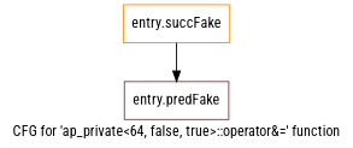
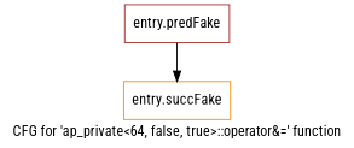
  digraph {
    label="CFG for 'ap_private\<64, false, true\>::operator&=' function"
    fontname="Roboto Condensed"
    node [shape=record fontname="Roboto Condensed"]
    n1 [label="{entry.predFake}" color=brown]
    n2 [filename="/tools/Xilinx/Vitis_HLS/2022.1/include/etc/ap_private.h" label="{entry.succFake}" linenumber=2119 color=darkorange]
-   n2 -> n1 [execusionnum=12800 filename="/tools/Xilinx/Vitis_HLS/2022.1/include/etc/ap_private.h" fontname="Roboto Condensed"]
+   n1 -> n2 [execusionnum=12800 filename="/tools/Xilinx/Vitis_HLS/2022.1/include/etc/ap_private.h" fontname="Roboto Condensed"]
  }
